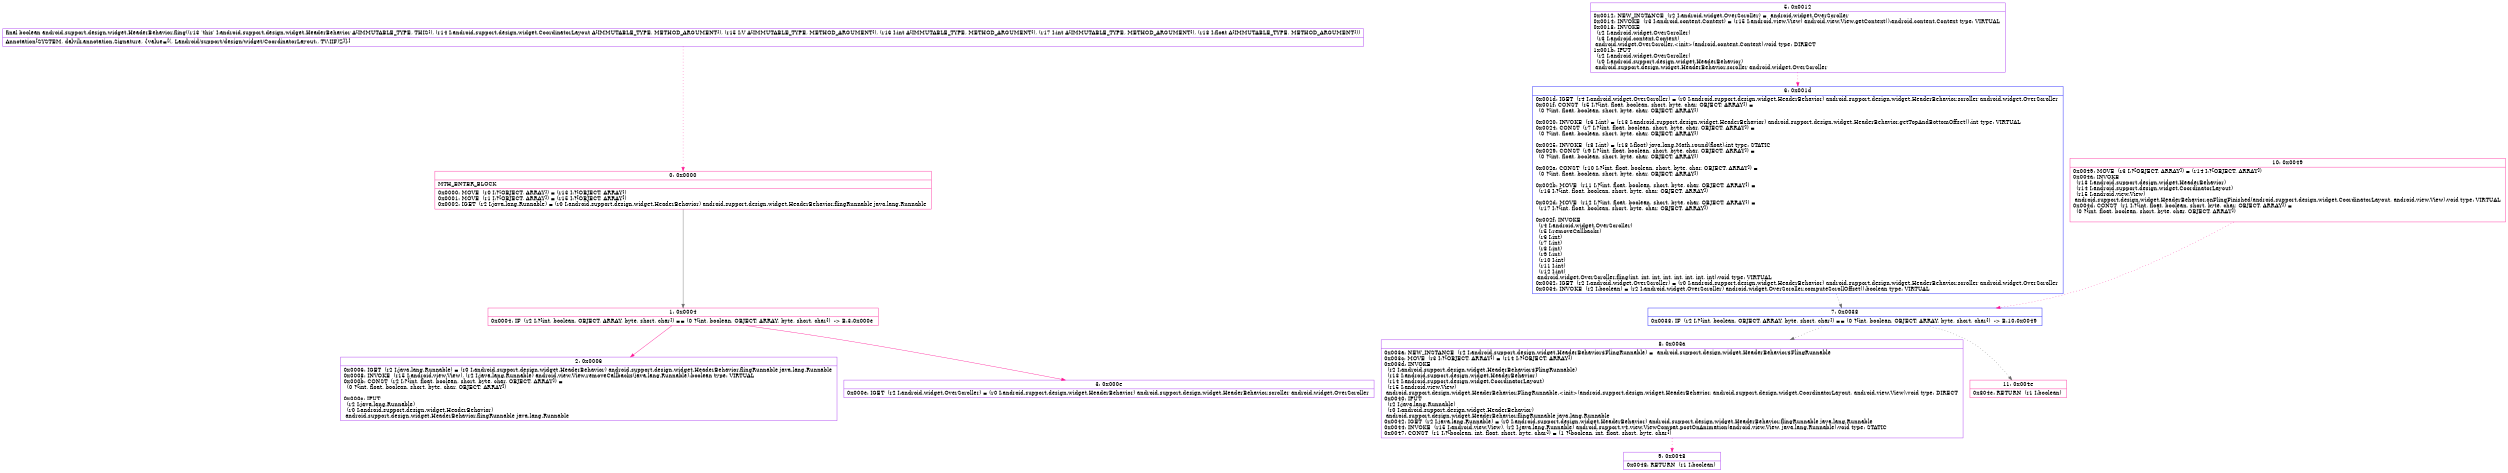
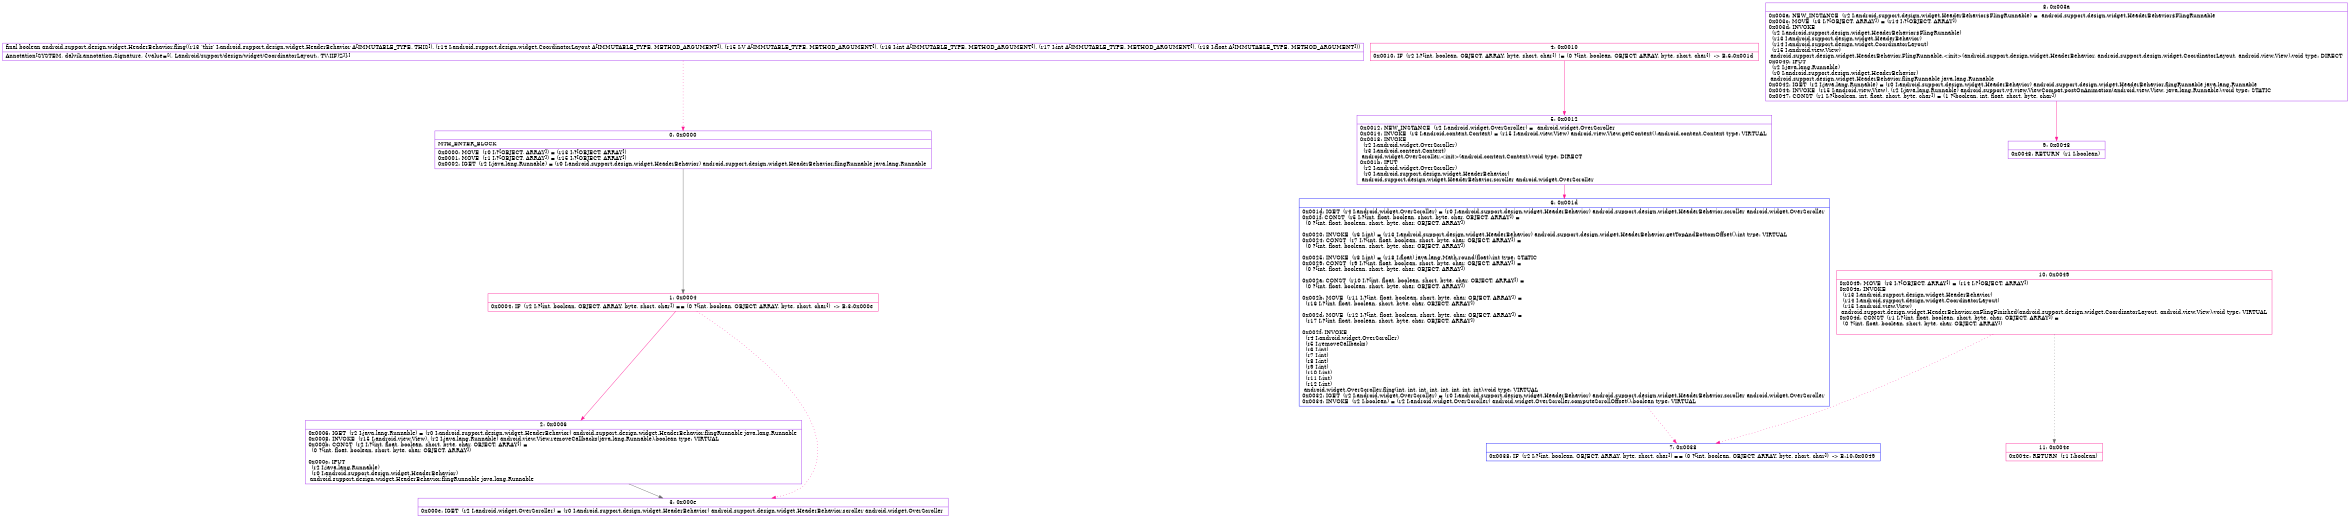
  digraph {
    node [color=purple shape=record]
    edge [color=deeppink style=dotted]
-   n1 [color=deeppink label="{0\:\ 0x0000|MTH_ENTER_BLOCK\l|0x0000: MOVE  (r0 I:?[OBJECT, ARRAY]) = (r13 I:?[OBJECT, ARRAY]) \l0x0001: MOVE  (r1 I:?[OBJECT, ARRAY]) = (r15 I:?[OBJECT, ARRAY]) \l0x0002: IGET  (r2 I:java.lang.Runnable) = (r0 I:android.support.design.widget.HeaderBehavior) android.support.design.widget.HeaderBehavior.flingRunnable java.lang.Runnable \l}"]
+   n1 [label="{0\:\ 0x0000|MTH_ENTER_BLOCK\l|0x0000: MOVE  (r0 I:?[OBJECT, ARRAY]) = (r13 I:?[OBJECT, ARRAY]) \l0x0001: MOVE  (r1 I:?[OBJECT, ARRAY]) = (r15 I:?[OBJECT, ARRAY]) \l0x0002: IGET  (r2 I:java.lang.Runnable) = (r0 I:android.support.design.widget.HeaderBehavior) android.support.design.widget.HeaderBehavior.flingRunnable java.lang.Runnable \l}"]
    n2 [color=deeppink label="{1\:\ 0x0004|0x0004: IF  (r2 I:?[int, boolean, OBJECT, ARRAY, byte, short, char]) == (0 ?[int, boolean, OBJECT, ARRAY, byte, short, char])  \-\> B:3:0x000e \l}"]
    n3 [label="{2\:\ 0x0006|0x0006: IGET  (r2 I:java.lang.Runnable) = (r0 I:android.support.design.widget.HeaderBehavior) android.support.design.widget.HeaderBehavior.flingRunnable java.lang.Runnable \l0x0008: INVOKE  (r15 I:android.view.View), (r2 I:java.lang.Runnable) android.view.View.removeCallbacks(java.lang.Runnable):boolean type: VIRTUAL \l0x000b: CONST  (r2 I:?[int, float, boolean, short, byte, char, OBJECT, ARRAY]) = \l  (0 ?[int, float, boolean, short, byte, char, OBJECT, ARRAY])\l \l0x000c: IPUT  \l  (r2 I:java.lang.Runnable)\l  (r0 I:android.support.design.widget.HeaderBehavior)\l android.support.design.widget.HeaderBehavior.flingRunnable java.lang.Runnable \l}"]
    n4 [label="{3\:\ 0x000e|0x000e: IGET  (r2 I:android.widget.OverScroller) = (r0 I:android.support.design.widget.HeaderBehavior) android.support.design.widget.HeaderBehavior.scroller android.widget.OverScroller \l}"]
-   n6 [label="{5\:\ 0x0012|0x0012: NEW_INSTANCE  (r2 I:android.widget.OverScroller) =  android.widget.OverScroller \l0x0014: INVOKE  (r3 I:android.content.Context) = (r15 I:android.view.View) android.view.View.getContext():android.content.Context type: VIRTUAL \l0x0018: INVOKE  \l  (r2 I:android.widget.OverScroller)\l  (r3 I:android.content.Context)\l android.widget.OverScroller.\<init\>(android.content.Context):void type: DIRECT \l1x001b: IPUT  \l  (r2 I:android.widget.OverScroller)\l  (r0 I:android.support.design.widget.HeaderBehavior)\l android.support.design.widget.HeaderBehavior.scroller android.widget.OverScroller \l}"]
+   n5 [color=deeppink label="{4\:\ 0x0010|0x0010: IF  (r2 I:?[int, boolean, OBJECT, ARRAY, byte, short, char]) != (0 ?[int, boolean, OBJECT, ARRAY, byte, short, char])  \-\> B:6:0x001d \l}"]
+   n6 [label="{5\:\ 0x0012|0x0012: NEW_INSTANCE  (r2 I:android.widget.OverScroller) =  android.widget.OverScroller \l0x0014: INVOKE  (r3 I:android.content.Context) = (r15 I:android.view.View) android.view.View.getContext():android.content.Context type: VIRTUAL \l0x0018: INVOKE  \l  (r2 I:android.widget.OverScroller)\l  (r3 I:android.content.Context)\l android.widget.OverScroller.\<init\>(android.content.Context):void type: DIRECT \l0x001b: IPUT  \l  (r2 I:android.widget.OverScroller)\l  (r0 I:android.support.design.widget.HeaderBehavior)\l android.support.design.widget.HeaderBehavior.scroller android.widget.OverScroller \l}"]
    n7 [color=blue label="{6\:\ 0x001d|0x001d: IGET  (r4 I:android.widget.OverScroller) = (r0 I:android.support.design.widget.HeaderBehavior) android.support.design.widget.HeaderBehavior.scroller android.widget.OverScroller \l0x001f: CONST  (r5 I:?[int, float, boolean, short, byte, char, OBJECT, ARRAY]) = \l  (0 ?[int, float, boolean, short, byte, char, OBJECT, ARRAY])\l \l0x0020: INVOKE  (r6 I:int) = (r13 I:android.support.design.widget.HeaderBehavior) android.support.design.widget.HeaderBehavior.getTopAndBottomOffset():int type: VIRTUAL \l0x0024: CONST  (r7 I:?[int, float, boolean, short, byte, char, OBJECT, ARRAY]) = \l  (0 ?[int, float, boolean, short, byte, char, OBJECT, ARRAY])\l \l0x0025: INVOKE  (r8 I:int) = (r18 I:float) java.lang.Math.round(float):int type: STATIC \l0x0029: CONST  (r9 I:?[int, float, boolean, short, byte, char, OBJECT, ARRAY]) = \l  (0 ?[int, float, boolean, short, byte, char, OBJECT, ARRAY])\l \l0x002a: CONST  (r10 I:?[int, float, boolean, short, byte, char, OBJECT, ARRAY]) = \l  (0 ?[int, float, boolean, short, byte, char, OBJECT, ARRAY])\l \l0x002b: MOVE  (r11 I:?[int, float, boolean, short, byte, char, OBJECT, ARRAY]) = \l  (r16 I:?[int, float, boolean, short, byte, char, OBJECT, ARRAY])\l \l0x002d: MOVE  (r12 I:?[int, float, boolean, short, byte, char, OBJECT, ARRAY]) = \l  (r17 I:?[int, float, boolean, short, byte, char, OBJECT, ARRAY])\l \l0x002f: INVOKE  \l  (r4 I:android.widget.OverScroller)\l  (r5 I:removeCallbacks)\l  (r6 I:int)\l  (r7 I:int)\l  (r8 I:int)\l  (r9 I:int)\l  (r10 I:int)\l  (r11 I:int)\l  (r12 I:int)\l android.widget.OverScroller.fling(int, int, int, int, int, int, int, int):void type: VIRTUAL \l0x0032: IGET  (r2 I:android.widget.OverScroller) = (r0 I:android.support.design.widget.HeaderBehavior) android.support.design.widget.HeaderBehavior.scroller android.widget.OverScroller \l0x0034: INVOKE  (r2 I:boolean) = (r2 I:android.widget.OverScroller) android.widget.OverScroller.computeScrollOffset():boolean type: VIRTUAL \l}"]
    n8 [color=blue label="{7\:\ 0x0038|0x0038: IF  (r2 I:?[int, boolean, OBJECT, ARRAY, byte, short, char]) == (0 ?[int, boolean, OBJECT, ARRAY, byte, short, char])  \-\> B:10:0x0049 \l}"]
    n9 [label="{8\:\ 0x003a|0x003a: NEW_INSTANCE  (r2 I:android.support.design.widget.HeaderBehavior$FlingRunnable) =  android.support.design.widget.HeaderBehavior$FlingRunnable \l0x003c: MOVE  (r3 I:?[OBJECT, ARRAY]) = (r14 I:?[OBJECT, ARRAY]) \l0x003d: INVOKE  \l  (r2 I:android.support.design.widget.HeaderBehavior$FlingRunnable)\l  (r13 I:android.support.design.widget.HeaderBehavior)\l  (r14 I:android.support.design.widget.CoordinatorLayout)\l  (r15 I:android.view.View)\l android.support.design.widget.HeaderBehavior.FlingRunnable.\<init\>(android.support.design.widget.HeaderBehavior, android.support.design.widget.CoordinatorLayout, android.view.View):void type: DIRECT \l0x0040: IPUT  \l  (r2 I:java.lang.Runnable)\l  (r0 I:android.support.design.widget.HeaderBehavior)\l android.support.design.widget.HeaderBehavior.flingRunnable java.lang.Runnable \l0x0042: IGET  (r2 I:java.lang.Runnable) = (r0 I:android.support.design.widget.HeaderBehavior) android.support.design.widget.HeaderBehavior.flingRunnable java.lang.Runnable \l0x0044: INVOKE  (r15 I:android.view.View), (r2 I:java.lang.Runnable) android.support.v4.view.ViewCompat.postOnAnimation(android.view.View, java.lang.Runnable):void type: STATIC \l0x0047: CONST  (r1 I:?[boolean, int, float, short, byte, char]) = (1 ?[boolean, int, float, short, byte, char]) \l}"]
    n10 [label="{9\:\ 0x0048|0x0048: RETURN  (r1 I:boolean) \l}"]
    n11 [color=deeppink label="{10\:\ 0x0049|0x0049: MOVE  (r3 I:?[OBJECT, ARRAY]) = (r14 I:?[OBJECT, ARRAY]) \l0x004a: INVOKE  \l  (r13 I:android.support.design.widget.HeaderBehavior)\l  (r14 I:android.support.design.widget.CoordinatorLayout)\l  (r15 I:android.view.View)\l android.support.design.widget.HeaderBehavior.onFlingFinished(android.support.design.widget.CoordinatorLayout, android.view.View):void type: VIRTUAL \l0x004d: CONST  (r1 I:?[int, float, boolean, short, byte, char, OBJECT, ARRAY]) = \l  (0 ?[int, float, boolean, short, byte, char, OBJECT, ARRAY])\l \l}"]
-   n12 [color=deeppink label="{11\:\ 0x004e|0x804e: RETURN  (r1 I:boolean) \l}"]
+   n12 [color=deeppink label="{11\:\ 0x004e|0x004e: RETURN  (r1 I:boolean) \l}"]
    n13 [label="{final boolean android.support.design.widget.HeaderBehavior.fling((r13 'this' I:android.support.design.widget.HeaderBehavior A[IMMUTABLE_TYPE, THIS]), (r14 I:android.support.design.widget.CoordinatorLayout A[IMMUTABLE_TYPE, METHOD_ARGUMENT]), (r15 I:V A[IMMUTABLE_TYPE, METHOD_ARGUMENT]), (r16 I:int A[IMMUTABLE_TYPE, METHOD_ARGUMENT]), (r17 I:int A[IMMUTABLE_TYPE, METHOD_ARGUMENT]), (r18 I:float A[IMMUTABLE_TYPE, METHOD_ARGUMENT]))  | Annotation[SYSTEM, dalvik.annotation.Signature, \{value=[(, Landroid\/support\/design\/widget\/CoordinatorLayout;, TV;IIF)Z]\}]\l}"]
    n1 -> n2 [color=gray40 style=solid]
    n2 -> n3 [style=solid]
-   n2 -> n4 [style=solid]
-   n6 -> n7
-   n7 -> n8 [color=gray40]
-   n8 -> n9 [color=gray40]
-   n9 -> n10
+   n2 -> n4
+   n3 -> n4 [color=gray40 style=solid]
+   n5 -> n6 [style=solid]
+   n6 -> n7 [style=solid]
+   n7 -> n8
+   n9 -> n10 [style=solid]
    n11 -> n8
-   n8 -> n12 [color=gray40]
+   n11 -> n12 [color=gray40]
    n13 -> n1
  }
